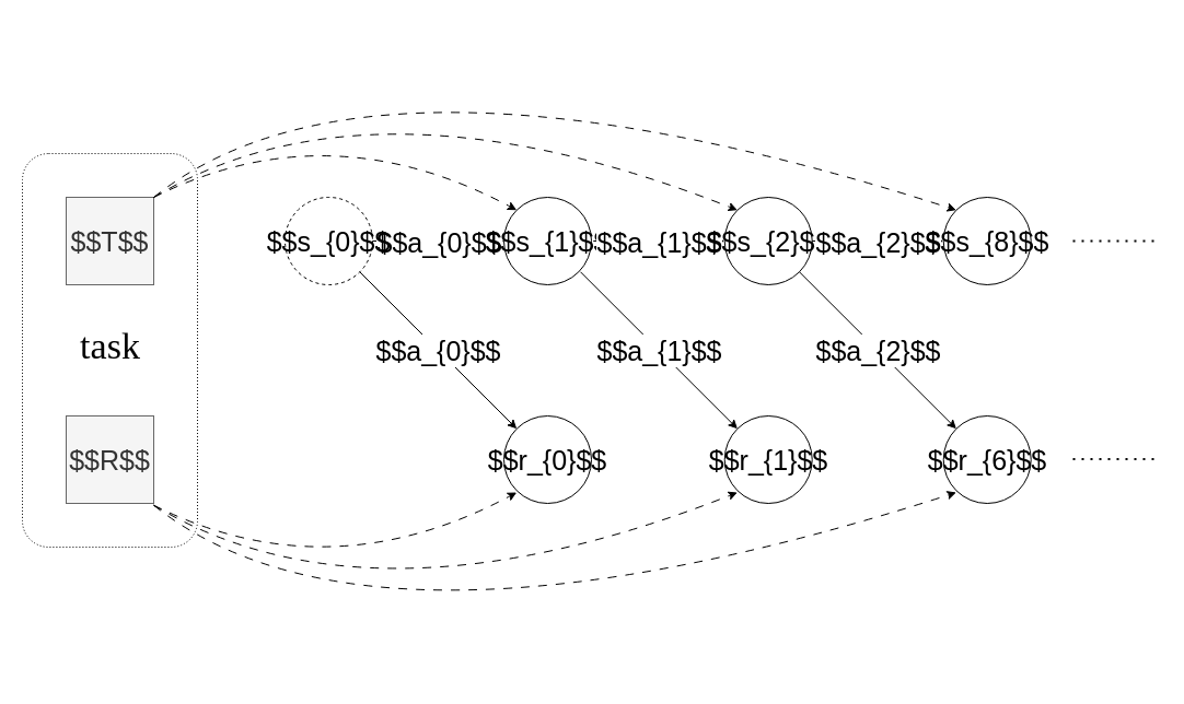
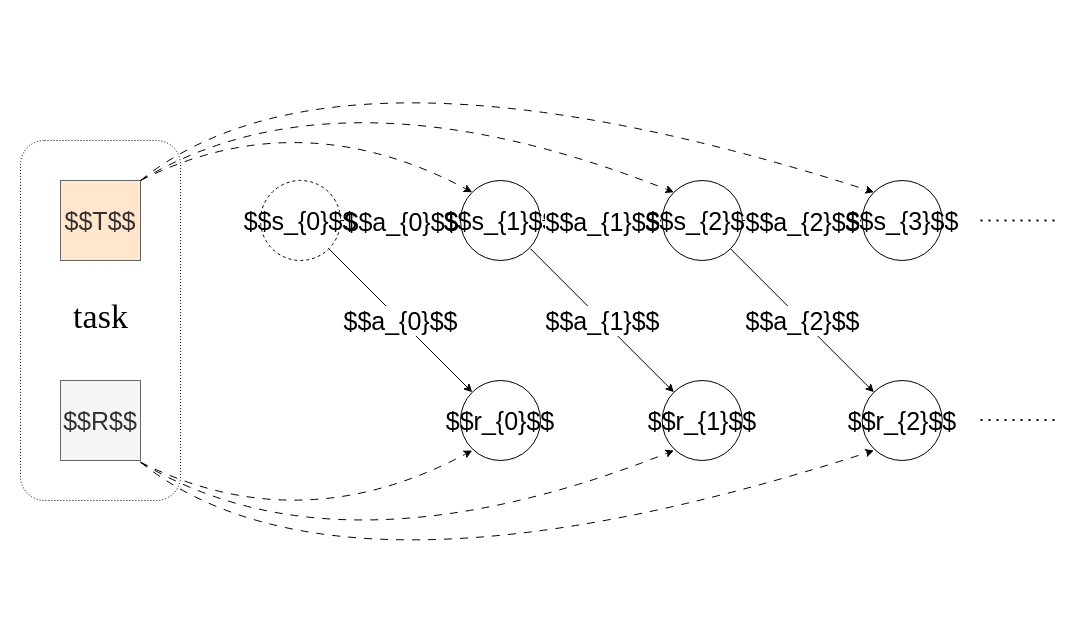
  <mxCell id="0" />
  <mxCell id="1" parent="0" />
  <mxCell id="2" style="edgeStyle=none;html=1;exitX=1;exitY=0.5;exitDx=0;exitDy=0;entryX=0;entryY=0.5;entryDx=0;entryDy=0;fontSize=25;" parent="1" source="6" target="7" edge="1"><mxGeometry relative="1" as="geometry"><Array as="points"><mxPoint x="380" y="220" /></Array></mxGeometry></mxCell>
  <mxCell id="3" value="$$a_{0}$$" style="edgeLabel;html=1;align=center;verticalAlign=middle;resizable=0;points=[];fontSize=25;" parent="2" vertex="1" connectable="0"><mxGeometry relative="1" as="geometry"><mxPoint as="offset" /></mxGeometry></mxCell>
  <mxCell id="4" style="edgeStyle=none;html=1;exitX=1;exitY=1;exitDx=0;exitDy=0;entryX=0;entryY=0;entryDx=0;entryDy=0;fontSize=25;" parent="1" source="6" target="8" edge="1"><mxGeometry relative="1" as="geometry" /></mxCell>
  <mxCell id="5" value="$$a_{0}$$" style="edgeLabel;html=1;align=center;verticalAlign=middle;resizable=0;points=[];fontSize=25;" parent="4" vertex="1" connectable="0"><mxGeometry relative="1" as="geometry"><mxPoint as="offset" /></mxGeometry></mxCell>
  <mxCell id="6" value="&lt;font style=&quot;font-size: 25px;&quot;&gt;$$s_{0}$$&lt;/font&gt;" style="ellipse;whiteSpace=wrap;html=1;fillColor=none;dashed=1;" parent="1" vertex="1"><mxGeometry x="260" y="180" width="80" height="80" as="geometry" /></mxCell>
  <mxCell id="7" value="&lt;font style=&quot;font-size: 25px;&quot;&gt;$$s_{1}$$&lt;/font&gt;" style="ellipse;whiteSpace=wrap;html=1;fillColor=none;" parent="1" vertex="1"><mxGeometry x="460" y="180" width="80" height="80" as="geometry" /></mxCell>
  <mxCell id="8" value="&lt;font style=&quot;font-size: 25px;&quot;&gt;$$r_{0}$$&lt;/font&gt;" style="ellipse;whiteSpace=wrap;html=1;fillColor=none;" parent="1" vertex="1"><mxGeometry x="460" y="380" width="80" height="80" as="geometry" /></mxCell>
  <mxCell id="9" style="edgeStyle=none;html=1;exitX=1;exitY=0.5;exitDx=0;exitDy=0;entryX=0;entryY=0.5;entryDx=0;entryDy=0;fontSize=25;" parent="1" target="13" edge="1"><mxGeometry relative="1" as="geometry"><Array as="points"><mxPoint x="581.72" y="220" /></Array><mxPoint x="541.72" y="220" as="sourcePoint" /></mxGeometry></mxCell>
  <mxCell id="10" value="$$a_{1}$$" style="edgeLabel;html=1;align=center;verticalAlign=middle;resizable=0;points=[];fontSize=25;" parent="9" vertex="1" connectable="0"><mxGeometry relative="1" as="geometry"><mxPoint as="offset" /></mxGeometry></mxCell>
  <mxCell id="11" style="edgeStyle=none;html=1;exitX=1;exitY=1;exitDx=0;exitDy=0;entryX=0;entryY=0;entryDx=0;entryDy=0;fontSize=25;" parent="1" target="14" edge="1"><mxGeometry relative="1" as="geometry"><mxPoint x="530.004" y="248.284" as="sourcePoint" /></mxGeometry></mxCell>
  <mxCell id="12" value="$$a_{1}$$" style="edgeLabel;html=1;align=center;verticalAlign=middle;resizable=0;points=[];fontSize=25;" parent="11" vertex="1" connectable="0"><mxGeometry relative="1" as="geometry"><mxPoint as="offset" /></mxGeometry></mxCell>
  <mxCell id="13" value="&lt;font style=&quot;font-size: 25px;&quot;&gt;$$s_{2}$$&lt;/font&gt;" style="ellipse;whiteSpace=wrap;html=1;fillColor=none;" parent="1" vertex="1"><mxGeometry x="661.72" y="180" width="80" height="80" as="geometry" /></mxCell>
  <mxCell id="14" value="&lt;font style=&quot;font-size: 25px;&quot;&gt;$$r_{1}$$&lt;/font&gt;" style="ellipse;whiteSpace=wrap;html=1;fillColor=none;" parent="1" vertex="1"><mxGeometry x="661.72" y="380" width="80" height="80" as="geometry" /></mxCell>
- <mxCell id="15" value="$$T$$" style="whiteSpace=wrap;html=1;aspect=fixed;fontSize=25;fillColor=#f5f5f5;fontColor=#333333;strokeColor=#666666;" parent="1" vertex="1"><mxGeometry x="60" y="180" width="80" height="80" as="geometry" /></mxCell>
+ <mxCell id="15" value="$$T$$" style="whiteSpace=wrap;html=1;aspect=fixed;fontSize=25;fillColor=#ffe6cc;fontColor=#333333;strokeColor=#666666;" parent="1" vertex="1"><mxGeometry x="60" y="180" width="80" height="80" as="geometry" /></mxCell>
  <mxCell id="16" value="$$R$$" style="whiteSpace=wrap;html=1;aspect=fixed;fontSize=25;fillColor=#f5f5f5;fontColor=#333333;strokeColor=#666666;" parent="1" vertex="1"><mxGeometry x="60" y="380" width="80" height="80" as="geometry" /></mxCell>
  <mxCell id="17" style="edgeStyle=none;html=1;exitX=1;exitY=0.5;exitDx=0;exitDy=0;entryX=0;entryY=0.5;entryDx=0;entryDy=0;fontSize=25;" parent="1" target="21" edge="1"><mxGeometry relative="1" as="geometry"><Array as="points"><mxPoint x="781.72" y="220" /></Array><mxPoint x="741.72" y="220" as="sourcePoint" /></mxGeometry></mxCell>
  <mxCell id="18" value="$$a_{2}$$" style="edgeLabel;html=1;align=center;verticalAlign=middle;resizable=0;points=[];fontSize=25;" parent="17" vertex="1" connectable="0"><mxGeometry relative="1" as="geometry"><mxPoint as="offset" /></mxGeometry></mxCell>
  <mxCell id="19" style="edgeStyle=none;html=1;exitX=1;exitY=1;exitDx=0;exitDy=0;entryX=0;entryY=0;entryDx=0;entryDy=0;fontSize=25;" parent="1" target="22" edge="1"><mxGeometry relative="1" as="geometry"><mxPoint x="730.004" y="248.284" as="sourcePoint" /></mxGeometry></mxCell>
  <mxCell id="20" value="$$a_{2}$$" style="edgeLabel;html=1;align=center;verticalAlign=middle;resizable=0;points=[];fontSize=25;" parent="19" vertex="1" connectable="0"><mxGeometry relative="1" as="geometry"><mxPoint as="offset" /></mxGeometry></mxCell>
- <mxCell id="21" value="&lt;font style=&quot;font-size: 25px;&quot;&gt;$$s_{8}$$&lt;/font&gt;" style="ellipse;whiteSpace=wrap;html=1;fillColor=none;" parent="1" vertex="1"><mxGeometry x="861.72" y="180" width="80" height="80" as="geometry" /></mxCell>
- <mxCell id="22" value="&lt;font style=&quot;font-size: 25px;&quot;&gt;$$r_{6}$$&lt;/font&gt;" style="ellipse;whiteSpace=wrap;html=1;fillColor=none;" parent="1" vertex="1"><mxGeometry x="861.72" y="380" width="80" height="80" as="geometry" /></mxCell>
+ <mxCell id="21" value="&lt;font style=&quot;font-size: 25px;&quot;&gt;$$s_{3}$$&lt;/font&gt;" style="ellipse;whiteSpace=wrap;html=1;fillColor=none;" parent="1" vertex="1"><mxGeometry x="861.72" y="180" width="80" height="80" as="geometry" /></mxCell>
+ <mxCell id="22" value="&lt;font style=&quot;font-size: 25px;&quot;&gt;$$r_{2}$$&lt;/font&gt;" style="ellipse;whiteSpace=wrap;html=1;fillColor=none;" parent="1" vertex="1"><mxGeometry x="861.72" y="380" width="80" height="80" as="geometry" /></mxCell>
  <mxCell id="23" value="" style="endArrow=none;dashed=1;html=1;dashPattern=1 3;strokeWidth=2;fontSize=25;" parent="1" edge="1"><mxGeometry width="50" height="50" relative="1" as="geometry"><mxPoint x="980" y="220" as="sourcePoint" /><mxPoint x="1060" y="220" as="targetPoint" /></mxGeometry></mxCell>
  <mxCell id="24" value="" style="endArrow=none;dashed=1;html=1;dashPattern=1 3;strokeWidth=2;fontSize=25;" parent="1" edge="1"><mxGeometry width="50" height="50" relative="1" as="geometry"><mxPoint x="980" y="419.5" as="sourcePoint" /><mxPoint x="1060" y="419.5" as="targetPoint" /></mxGeometry></mxCell>
  <mxCell id="25" value="" style="curved=1;endArrow=classic;html=1;exitX=1;exitY=0;exitDx=0;exitDy=0;entryX=0;entryY=0;entryDx=0;entryDy=0;dashed=1;dashPattern=8 8;" edge="1" parent="1" source="15" target="7"><mxGeometry width="50" height="50" relative="1" as="geometry"><mxPoint x="300" y="90" as="sourcePoint" /><mxPoint x="350" y="40" as="targetPoint" /><Array as="points"><mxPoint x="300" y="100" /></Array></mxGeometry></mxCell>
  <mxCell id="26" value="" style="curved=1;endArrow=classic;html=1;exitX=1;exitY=0;exitDx=0;exitDy=0;entryX=0;entryY=0;entryDx=0;entryDy=0;dashed=1;dashPattern=8 8;" edge="1" parent="1" source="15" target="13"><mxGeometry width="50" height="50" relative="1" as="geometry"><mxPoint x="160" y="90" as="sourcePoint" /><mxPoint x="491.716" y="101.716" as="targetPoint" /><Array as="points"><mxPoint x="340" y="60" /></Array></mxGeometry></mxCell>
  <mxCell id="27" value="" style="curved=1;endArrow=classic;html=1;exitX=1;exitY=0;exitDx=0;exitDy=0;entryX=0;entryY=0;entryDx=0;entryDy=0;dashed=1;dashPattern=8 8;" edge="1" parent="1" source="15" target="21"><mxGeometry width="50" height="50" relative="1" as="geometry"><mxPoint x="140" y="140" as="sourcePoint" /><mxPoint x="673.436" y="151.716" as="targetPoint" /><Array as="points"><mxPoint x="340" y="20" /></Array></mxGeometry></mxCell>
  <mxCell id="28" value="" style="curved=1;endArrow=classic;html=1;exitX=1;exitY=0;exitDx=0;exitDy=0;entryX=0;entryY=0;entryDx=0;entryDy=0;dashed=1;dashPattern=8 8;" edge="1" parent="1"><mxGeometry width="50" height="50" relative="1" as="geometry"><mxPoint x="140" y="461.716" as="sourcePoint" /><mxPoint x="471.716" y="450" as="targetPoint" /><Array as="points"><mxPoint x="300" y="541.716" /></Array></mxGeometry></mxCell>
  <mxCell id="29" value="" style="curved=1;endArrow=classic;html=1;exitX=1;exitY=0;exitDx=0;exitDy=0;entryX=0;entryY=0;entryDx=0;entryDy=0;dashed=1;dashPattern=8 8;" edge="1" parent="1"><mxGeometry width="50" height="50" relative="1" as="geometry"><mxPoint x="140" y="461.716" as="sourcePoint" /><mxPoint x="673.436" y="450" as="targetPoint" /><Array as="points"><mxPoint x="340" y="581.716" /></Array></mxGeometry></mxCell>
  <mxCell id="30" value="" style="curved=1;endArrow=classic;html=1;exitX=1;exitY=0;exitDx=0;exitDy=0;entryX=0;entryY=0;entryDx=0;entryDy=0;dashed=1;dashPattern=8 8;" edge="1" parent="1"><mxGeometry width="50" height="50" relative="1" as="geometry"><mxPoint x="140" y="461.716" as="sourcePoint" /><mxPoint x="873.436" y="450" as="targetPoint" /><Array as="points"><mxPoint x="340" y="621.716" /></Array></mxGeometry></mxCell>
  <mxCell id="31" value="" style="rounded=1;whiteSpace=wrap;html=1;fillColor=none;dashed=1;dashPattern=1 2;" vertex="1" parent="1"><mxGeometry x="20" y="140" width="160" height="360" as="geometry" /></mxCell>
  <mxCell id="32" value="&lt;p style=&quot;line-height: 120%;&quot;&gt;&lt;font style=&quot;font-size: 34px;&quot; face=&quot;Garamond&quot;&gt;task&lt;/font&gt;&lt;/p&gt;" style="text;html=1;align=center;verticalAlign=middle;resizable=0;points=[];autosize=1;strokeColor=none;fillColor=none;" vertex="1" parent="1"><mxGeometry x="60" y="290" width="80" height="60" as="geometry" /></mxCell>
